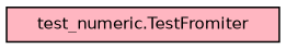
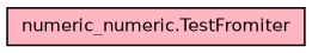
  digraph {
    rankdir=LR
-   n1 [color=black fillcolor=lightpink fontname=Helvetica fontsize=10 height=0.2 label="test_numeric.TestFromiter" shape=record style=filled width=0.4]
+   n1 [color=black fillcolor=lightpink fontname=Helvetica fontsize=10 height=0.2 label="numeric_numeric.TestFromiter" shape=record style=filled width=0.4]
  }
